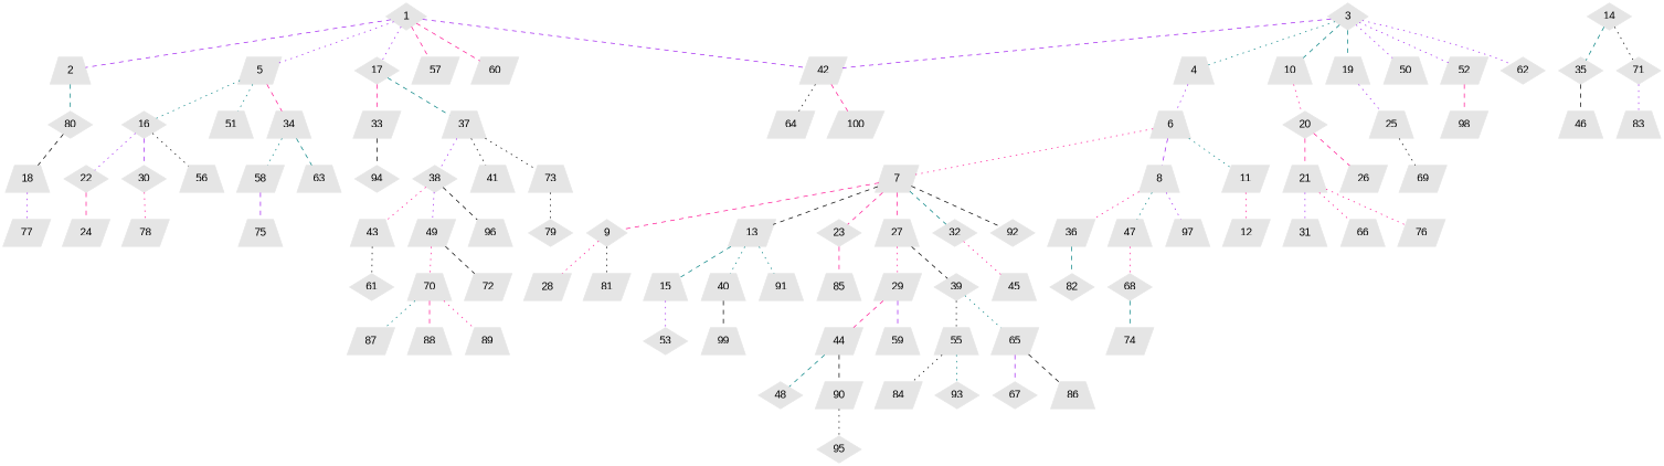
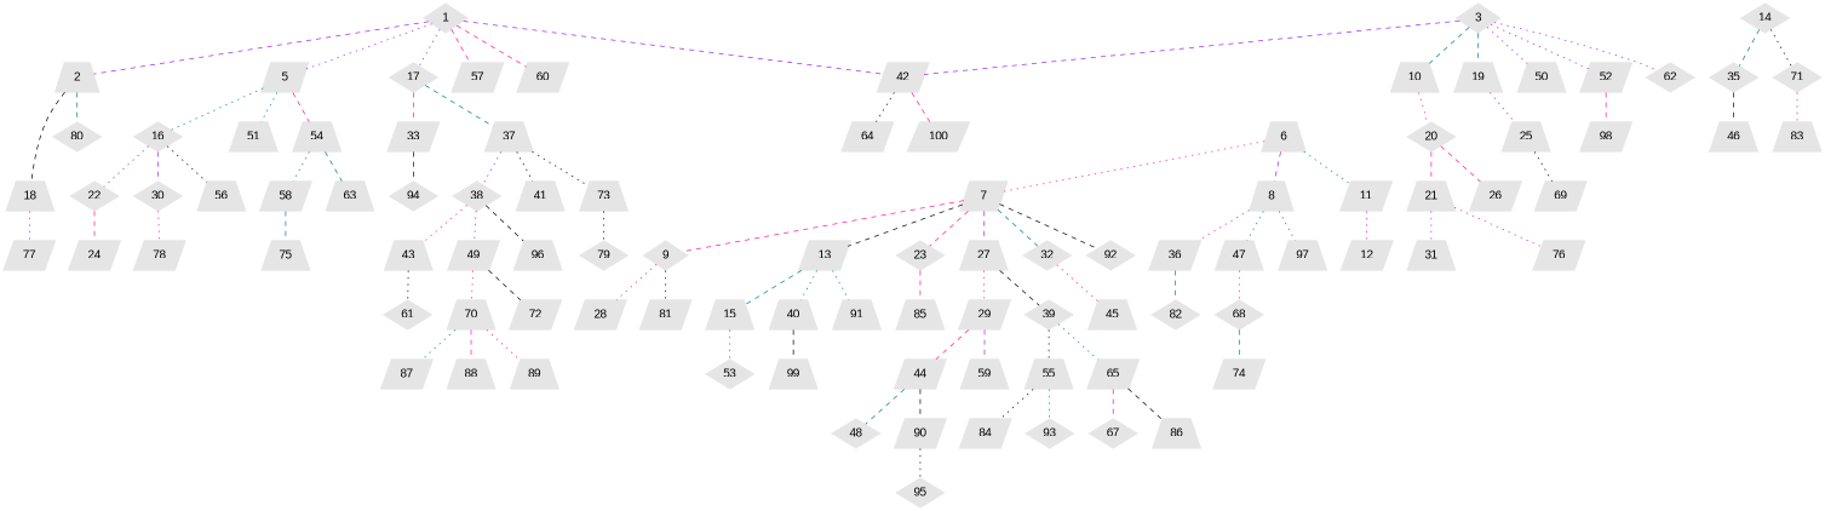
  graph {
    fontname="Liberation Sans"
    node [color=gray90 fontname="Liberation Sans" shape=trapezium style=filled]
    edge [color=deeppink fontname="Liberation Sans" style=dotted]
    1 [shape=diamond]
    2
    5 [shape=parallelogram]
    17 [shape=diamond]
    57 [shape=parallelogram]
    60 [shape=parallelogram]
    42 [shape=parallelogram]
    18
    80 [shape=diamond]
    3 [shape=diamond]
-   4
    10
    19
    50
    52 [shape=parallelogram]
    62 [shape=diamond]
    16 [shape=diamond]
    51
-   54 [label=34]
+   54
    33 [shape=parallelogram]
    37
    77 [shape=parallelogram]
    6
    20 [shape=diamond]
    25
    64 [shape=parallelogram]
    100 [shape=parallelogram]
    98 [shape=parallelogram]
    7 [shape=parallelogram]
    8
    11 [shape=parallelogram]
    14 [shape=diamond]
    35 [shape=diamond]
    71 [shape=diamond]
    22 [shape=diamond]
    30 [shape=diamond]
    56
    58 [shape=parallelogram]
    63
    9 [shape=diamond]
    13 [shape=parallelogram]
    23 [shape=diamond]
    27
    32 [shape=diamond]
    92 [shape=diamond]
    36 [shape=parallelogram]
    47
    97
    12 [shape=parallelogram]
    28 [shape=parallelogram]
    81 [shape=parallelogram]
    15
    40
    91
    85
    29 [shape=parallelogram]
    39 [shape=diamond]
    45
    82 [shape=diamond]
    68 [shape=diamond]
    21
    26 [shape=parallelogram]
    53 [shape=diamond]
    99
    46
    83
    24 [shape=parallelogram]
    78 [shape=parallelogram]
    94 [shape=diamond]
    38 [shape=diamond]
    41
    73
    69 [shape=parallelogram]
    31
-   66
    76 [shape=parallelogram]
    44 [shape=parallelogram]
    59
    55
    65 [shape=parallelogram]
    48 [shape=diamond]
    90 [shape=parallelogram]
    43
    49 [shape=parallelogram]
    96
    79 [shape=diamond]
    61 [shape=diamond]
    70
    72 [shape=parallelogram]
    84 [shape=parallelogram]
    93 [shape=diamond]
    67 [shape=diamond]
    86
    95 [shape=diamond]
    74 [shape=parallelogram]
    87 [shape=parallelogram]
    88
    89
    75
    1 -- 2 [color=purple style=dashed]
    1 -- 5 [color=purple]
    1 -- 17 [color=purple]
    1 -- 57 [style=dashed]
    1 -- 60 [style=dashed]
    1 -- 42 [color=purple style=dashed]
-   80 -- 18 [color=black style=dashed]
+   2 -- 18 [color=black style=dashed]
    2 -- 80 [color=teal style=dashed]
    5 -- 16 [color=teal]
    5 -- 51 [color=teal]
    5 -- 54 [style=dashed]
    17 -- 33 [style=dashed]
    17 -- 37 [color=teal style=dashed]
    42 -- 64 [color=black]
    42 -- 100 [style=dashed]
    18 -- 77 [color=purple]
    3 -- 42 [color=purple style=dashed]
-   3 -- 4 [color=teal]
    3 -- 10 [color=teal style=dashed]
    3 -- 19 [color=teal style=dashed]
    3 -- 50 [color=purple]
    3 -- 52 [color=purple]
    3 -- 62 [color=purple]
-   4 -- 6 [color=purple]
    10 -- 20
    19 -- 25 [color=purple]
    52 -- 98 [style=dashed]
    16 -- 22 [color=purple]
    16 -- 30 [color=purple style=dashed]
    16 -- 56 [color=black]
    54 -- 58 [color=teal]
    54 -- 63 [color=teal style=dashed]
    33 -- 94 [color=black style=dashed]
    37 -- 38 [color=purple]
    37 -- 41 [color=black]
    37 -- 73 [color=black]
    6 -- 7
    6 -- 8 [color=purple style=dashed]
    6 -- 11 [color=teal]
    20 -- 21 [style=dashed]
    20 -- 26 [style=dashed]
    25 -- 69 [color=black]
    7 -- 9 [style=dashed]
    7 -- 13 [color=black style=dashed]
    7 -- 23 [style=dashed]
    7 -- 27 [style=dashed]
    7 -- 32 [color=teal style=dashed]
    7 -- 92 [color=black style=dashed]
    8 -- 36
    8 -- 47 [color=teal]
    8 -- 97 [color=purple]
    11 -- 12
    14 -- 35 [color=teal style=dashed]
    14 -- 71 [color=black]
    35 -- 46 [color=black style=dashed]
    71 -- 83 [color=purple]
    22 -- 24 [style=dashed]
    30 -- 78
-   58 -- 75 [color=purple style=dashed]
+   58 -- 75 [color=teal style=dashed]
    9 -- 28
    9 -- 81 [color=black]
    13 -- 15 [color=teal style=dashed]
    13 -- 40 [color=teal]
    13 -- 91 [color=teal]
    23 -- 85 [style=dashed]
    27 -- 29
    27 -- 39 [color=black style=dashed]
    32 -- 45
    36 -- 82 [color=teal style=dashed]
    47 -- 68
    15 -- 53 [color=purple]
    40 -- 99 [color=black style=dashed]
    29 -- 44 [style=dashed]
    29 -- 59 [color=purple style=dashed]
    39 -- 55 [color=black]
    39 -- 65 [color=teal]
    68 -- 74 [color=teal style=dashed]
    21 -- 31 [color=purple]
-   21 -- 66
    21 -- 76
    38 -- 43
    38 -- 49 [color=purple]
    38 -- 96 [color=black style=dashed]
    73 -- 79 [color=black]
    44 -- 48 [color=teal style=dashed]
    44 -- 90 [color=black style=dashed]
    55 -- 84 [color=black]
    55 -- 93 [color=teal]
    65 -- 67 [color=purple style=dashed]
    65 -- 86 [color=black style=dashed]
    90 -- 95 [color=black]
    43 -- 61 [color=black]
    49 -- 70
    49 -- 72 [color=black style=dashed]
    70 -- 87 [color=teal]
    70 -- 88 [style=dashed]
    70 -- 89
  }
